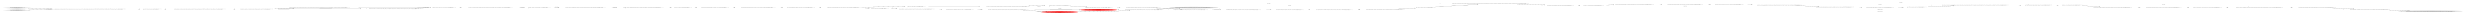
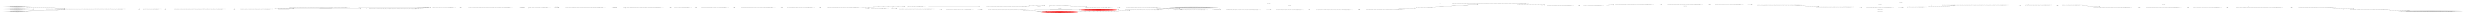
  digraph {
    rankdir=LR
    fontname=Ubuntu
    node [fillcolor=white shape=ellipse style=filled fontname=Ubuntu]
    edge [style=bold fontname=Ubuntu]
    n1 [label="clusterState = commandsResult.getClusterState()@@@41@@@['0', '0', '1']"]
    n2 [label="clusterState = allocation.applyFailedShard(clusterState,clusterState.getRoutingNodes().node(origPrimaryNodeId).iterator().next(),randomBoolean())@@@45@@@['0', '0', '1']"]
    n3 [label="assertThat(clusterState.getRoutingNodes().node(origPrimaryNodeId).iterator().next().state(),equalTo(RELOCATING))@@@42@@@['0', '0', '1']"]
    n4 [label="String nodeIdToFail = clusterState.routingTable().index(\"test\").shard(0).primaryShard().currentNodeId()@@@19@@@['1', '1', '0']"]
    n5 [label="String nodeIdRemaining = nodeIdToFail.equals(\"node1\")? \"node2\": \"node1\"@@@20@@@['1', '1', '0']"]
    n6 [label="clusterState = allocation.applyFailedShard(clusterState,clusterState.getRoutingNodes().node(\"node3\").iterator().next(),randomBoolean())@@@35@@@['0', '0', '1']"]
    n7 [label="assertThat(commandsResult.getClusterState(),not(equalTo(clusterState)))@@@40@@@['0', '0', '1']"]
    n8 [label="commandsResult = allocation.reroute(clusterState,new AllocationCommands(new MoveAllocationCommand(\"test\",0,clusterState.routingTable().index(\"test\").shard(0).primaryShard().currentNodeId(),\"node3\")),false,false)@@@39@@@['0', '0', '1']"]
    n9 [label="assertThat(clusterState.getRoutingNodes().node(origPrimaryNodeId).iterator().next().state(),equalTo(STARTED))@@@36@@@['0', '0', '1']"]
    n10 [label="clusterState = ClusterState.builder(clusterState).nodes(DiscoveryNodes.builder().add(newNode(\"node1\")).add(newNode(\"node2\"))).build()@@@9@@@['1', '1', '1']"]
    n11 [label="clusterState = allocation.reroute(clusterState,\"reroute\")@@@10@@@['1', '1', '1']"]
    n12 [label="assertThat(clusterState.routingTable().index(\"test\").shard(0).primaryShard().currentNodeId(),equalTo(origReplicaNodeId))@@@47@@@['0', '0', '1']"]
    n13 [fillcolor=lightgray label="assertThat(clusterState.routingTable().index(\"test\").shard(0).replicaShards().get(0).currentNodeId(),anyOf(equalTo(origPrimaryNodeId),equalTo(\"node3\")))@@@48@@@['0', '0', '1']"]
    n14 [label="clusterState = ClusterState.builder(clusterState).nodes(DiscoveryNodes.builder().add(newNode(nodeIdRemaining))).build()@@@21@@@['1', '1', '0']"]
    n15 [label="assertThat(clusterState.getRoutingNodes().node(origReplicaNodeId).iterator().next().state(),equalTo(STARTED))@@@46@@@['0', '0', '1']"]
    n16 [label="assertThat(clusterState.getRoutingNodes().node(\"node3\").iterator().next().state(),equalTo(INITIALIZING))@@@43@@@['0', '0', '1']"]
    n17 [label="logger.info(\"- fail primary shard recovering instance on node1 being relocated\")@@@44@@@['0', '0', '1']"]
    n18 [label="ClusterState clusterState = ClusterState.builder(org.elasticsearch.cluster.ClusterName.CLUSTER_NAME_SETTING.getDefault(Settings.EMPTY)).metaData(metaData).routingTable(routingTable).build()@@@7@@@['1', '1', '0']"]
    n19 [label="ClusterState clusterState = ClusterState.builder(CLUSTER_NAME_SETTING.getDefault(Settings.EMPTY)).metaData(metaData).routingTable(routingTable).build()@@@7@@@['0', '0', '1']"]
    n20 [label="logger.info(\"- adding 2 nodes on same rack and do rerouting\")@@@8@@@['1', '1', '1']"]
    n21 [label="clusterState = ClusterState.builder(clusterState).nodes(DiscoveryNodes.builder(clusterState.nodes()).add(newNode(\"node3\"))).build()@@@19@@@['0', '0', '1']"]
    n22 [label="clusterState = allocation.reroute(clusterState,\"reroute\")@@@20@@@['0', '0', '1']"]
    n23 [label="assertThat(clusterState.getRoutingNodes().node(\"node3\").iterator().next().state(),equalTo(INITIALIZING))@@@33@@@['0', '0', '1']"]
    n24 [label="logger.info(\"- fail primary shard recovering instance on node3 being initialized\")@@@34@@@['0', '0', '1']"]
+   n25 [fillcolor=lightgray label="testSimpleDeadNodeOnStartedPrimaryShard['1', '0', '0']" shape=diamond]
    n26 [label="AllocationService allocation = createAllocationService(Settings.builder().put(\"cluster.routing.allocation.node_concurrent_recoveries\",10).put(ClusterRebalanceAllocationDecider.CLUSTER_ROUTING_ALLOCATION_ALLOW_REBALANCE_SETTING.getKey(),\"always\").build())@@@3@@@['1', '1', '1']"]
    n27 [label="logger.info(\"- fail node with primary\")@@@18@@@['1', '1', '0']"]
    n28 [label="logger.info(\"- adding additional node\")@@@18@@@['0', '0', '1']"]
    n29 [fillcolor=red label="clusterState = allocation.deassociateDeadNodes(clusterState,true,\"reroute\")@@@22@@@['1', '0', '0']"]
    n30 [fillcolor=red label="clusterState = allocation.disassociateDeadNodes(clusterState,true,\"reroute\")@@@22@@@['0', '1', '0']"]
    n31 [label="String origReplicaNodeId = clusterState.routingTable().index(\"test\").shard(0).replicaShards().get(0).currentNodeId()@@@27@@@['0', '0', '1']"]
    n32 [label="logger.info(\"- moving primary shard to node3\")@@@28@@@['0', '0', '1']"]
    n33 [label="assertThat(clusterState.getRoutingNodes().node(\"node1\").size(),equalTo(1))@@@21@@@['0', '0', '1']"]
    n34 [label="assertThat(clusterState.getRoutingNodes().node(\"node1\").iterator().next().state(),equalTo(STARTED))@@@22@@@['0', '0', '1']"]
    n35 [label="assertThat(clusterState.getRoutingNodes().node(nodeIdRemaining).iterator().next().primary(),equalTo(true))@@@23@@@['1', '1', '0']"]
    n36 [fillcolor=lightgray label="testSimpleDeadNodeOnStartedPrimaryShard['0', '1', '0']" shape=diamond]
    n37 [label="assertThat(clusterState.getRoutingNodes().node(\"node3\").size(),equalTo(0))@@@25@@@['0', '0', '1']"]
    n38 [label="String origPrimaryNodeId = clusterState.routingTable().index(\"test\").shard(0).primaryShard().currentNodeId()@@@26@@@['0', '0', '1']"]
    n39 [label="assertThat(clusterState.getRoutingNodes().node(\"node3\").size(),equalTo(0))@@@37@@@['0', '0', '1']"]
    n40 [label="AllocationService.CommandsResult commandsResult = allocation.reroute(clusterState,new AllocationCommands(new MoveAllocationCommand(\"test\",0,clusterState.routingTable().index(\"test\").shard(0).primaryShard().currentNodeId(),\"node3\")),false,false)@@@29@@@['0', '0', '1']"]
    n41 [label="assertThat(commandsResult.getClusterState(),not(equalTo(clusterState)))@@@30@@@['0', '0', '1']"]
    n42 [label="assertThat(clusterState.getRoutingNodes().node(\"node2\").iterator().next().state(),equalTo(STARTED))@@@17@@@['1', '1', '1']"]
    n43 [fillcolor=lightgray label="assertThat(clusterState.getRoutingNodes().node(nodeIdRemaining).iterator().next().state(),equalTo(STARTED))@@@24@@@['1', '1', '0']"]
    n44 [label="assertThat(clusterState.getRoutingNodes().node(\"node2\").iterator().next().state(),equalTo(STARTED))@@@24@@@['0', '0', '1']"]
    n45 [label="assertThat(clusterState.getRoutingNodes().node(\"node1\").size(),equalTo(1))@@@14@@@['1', '1', '1']"]
    n46 [label="assertThat(clusterState.getRoutingNodes().node(\"node1\").iterator().next().state(),equalTo(STARTED))@@@15@@@['1', '1', '1']"]
    n47 [label="assertThat(clusterState.getRoutingNodes().node(\"node2\").size(),equalTo(1))@@@23@@@['0', '0', '1']"]
    n48 [label="logger.info(\"- verifying all is allocated\")@@@13@@@['1', '1', '1']"]
    n49 [label="clusterState = allocation.applyStartedShards(clusterState,clusterState.getRoutingNodes().shardsWithState(INITIALIZING))@@@11@@@['1', '1', '1']"]
    n50 [label="clusterState = allocation.applyStartedShards(clusterState,clusterState.getRoutingNodes().shardsWithState(INITIALIZING))@@@12@@@['1', '1', '1']"]
    n51 [label="clusterState = commandsResult.getClusterState()@@@31@@@['0', '0', '1']"]
    n52 [label="assertThat(clusterState.getRoutingNodes().node(origPrimaryNodeId).iterator().next().state(),equalTo(RELOCATING))@@@32@@@['0', '0', '1']"]
    n53 [label="logger.info(\"- moving primary shard to node3\")@@@38@@@['0', '0', '1']"]
    n54 [label="assertThat(clusterState.getRoutingNodes().node(\"node2\").size(),equalTo(1))@@@16@@@['1', '1', '1']"]
    n55 [fillcolor=lightgray label="testFailedShardPrimaryRelocatingToAndFrom['0', '0', '1']" shape=diamond]
    n56 [label="logger.info(\"- building initial routing table\")@@@4@@@['1', '1', '1']"]
    n57 [label="MetaData metaData = MetaData.builder().put(IndexMetaData.builder(\"test\").settings(settings(Version.CURRENT)).numberOfShards(1).numberOfReplicas(1)).build()@@@5@@@['1', '1', '1']"]
    n58 [label="RoutingTable routingTable = RoutingTable.builder().addAsNew(metaData.index(\"test\")).build()@@@6@@@['1', '1', '1']"]
    n1 -> n2 [label=clusterState style=solid]
    n1 -> n3
    n2 -> n15
    n3 -> n16
    n4 -> n5
    n5 -> n14
    n6 -> n7 [label=clusterState style=solid]
    n6 -> n8 [label=clusterState style=solid]
    n6 -> n9
    n7 -> n1
    n8 -> n7
    n9 -> n39
    n10 -> n11
    n10 -> n11 [label=clusterState style=solid]
    n11 -> n49 [label=clusterState style=solid]
    n11 -> n49
    n12 -> n13
    n14 -> n29
    n14 -> n29 [label=clusterState style=solid]
    n14 -> n30 [label=clusterState style=solid]
    n14 -> n30
    n15 -> n12
    n16 -> n17
    n17 -> n2
    n18 -> n19 [label=0 style=dashed]
    n18 -> n20
    n19 -> n20
    n20 -> n10
    n21 -> n22
    n21 -> n22 [label=clusterState style=solid]
    n22 -> n33
    n22 -> n40 [label=clusterState style=solid]
    n22 -> n41 [label=clusterState style=solid]
    n23 -> n24
    n24 -> n6
+   n25 -> n26
    n26 -> n56
    n27 -> n4
    n27 -> n28 [label=0 style=dashed]
    n28 -> n21
    n29 -> n30 [label=0 style=dashed]
    n29 -> n35
    n30 -> n35
    n31 -> n12 [label=origReplicaNodeId style=solid]
    n31 -> n32
    n32 -> n40
    n33 -> n34
    n34 -> n47
    n35 -> n43
    n35 -> n47 [label=0 style=dashed]
    n36 -> n26
    n37 -> n38
    n38 -> n13 [label=origPrimaryNodeId style=solid]
    n38 -> n31
    n39 -> n53
    n40 -> n41
    n41 -> n51
    n42 -> n27
    n42 -> n28
    n43 -> n44 [label=0 style=dashed]
    n44 -> n37
    n45 -> n46
    n46 -> n54
    n47 -> n44
    n48 -> n45
    n49 -> n50
    n49 -> n50 [label=clusterState style=solid]
    n50 -> n48
    n51 -> n6 [label=clusterState style=solid]
    n51 -> n52
    n52 -> n23
    n53 -> n8
    n54 -> n42
    n55 -> n26
    n56 -> n57
    n57 -> n58
    n58 -> n18
    n58 -> n19
  }
